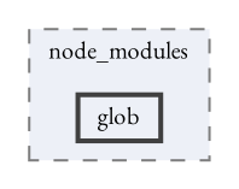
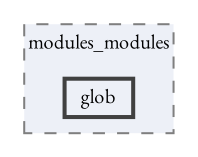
  digraph {
    compound=true
    fontname="EB Garamond"
    n1 [color=grey25 fillcolor="#edf0f7" fontname="EB Garamond" fontsize=10 height=0.2 label=glob shape=box style="filled,bold" width=0.4]
    subgraph cluster_1 {
      bgcolor="#edf0f7"
      fontsize=10
-     label=node_modules
+     label=modules_modules
      pencolor=grey50
      style="filled,dashed"
      n1
    }
  }
